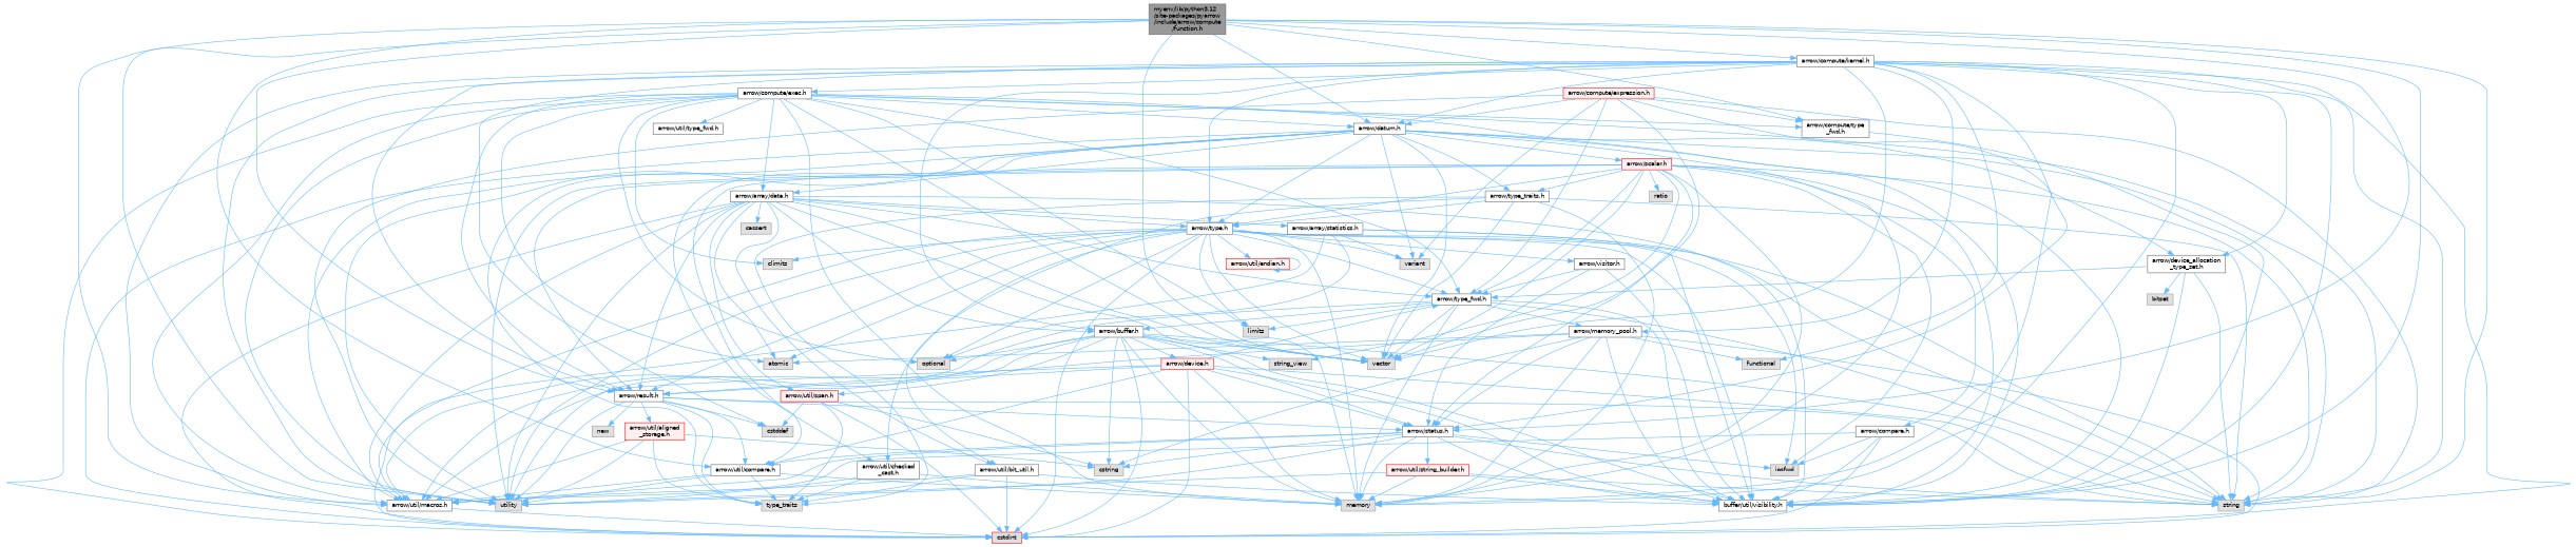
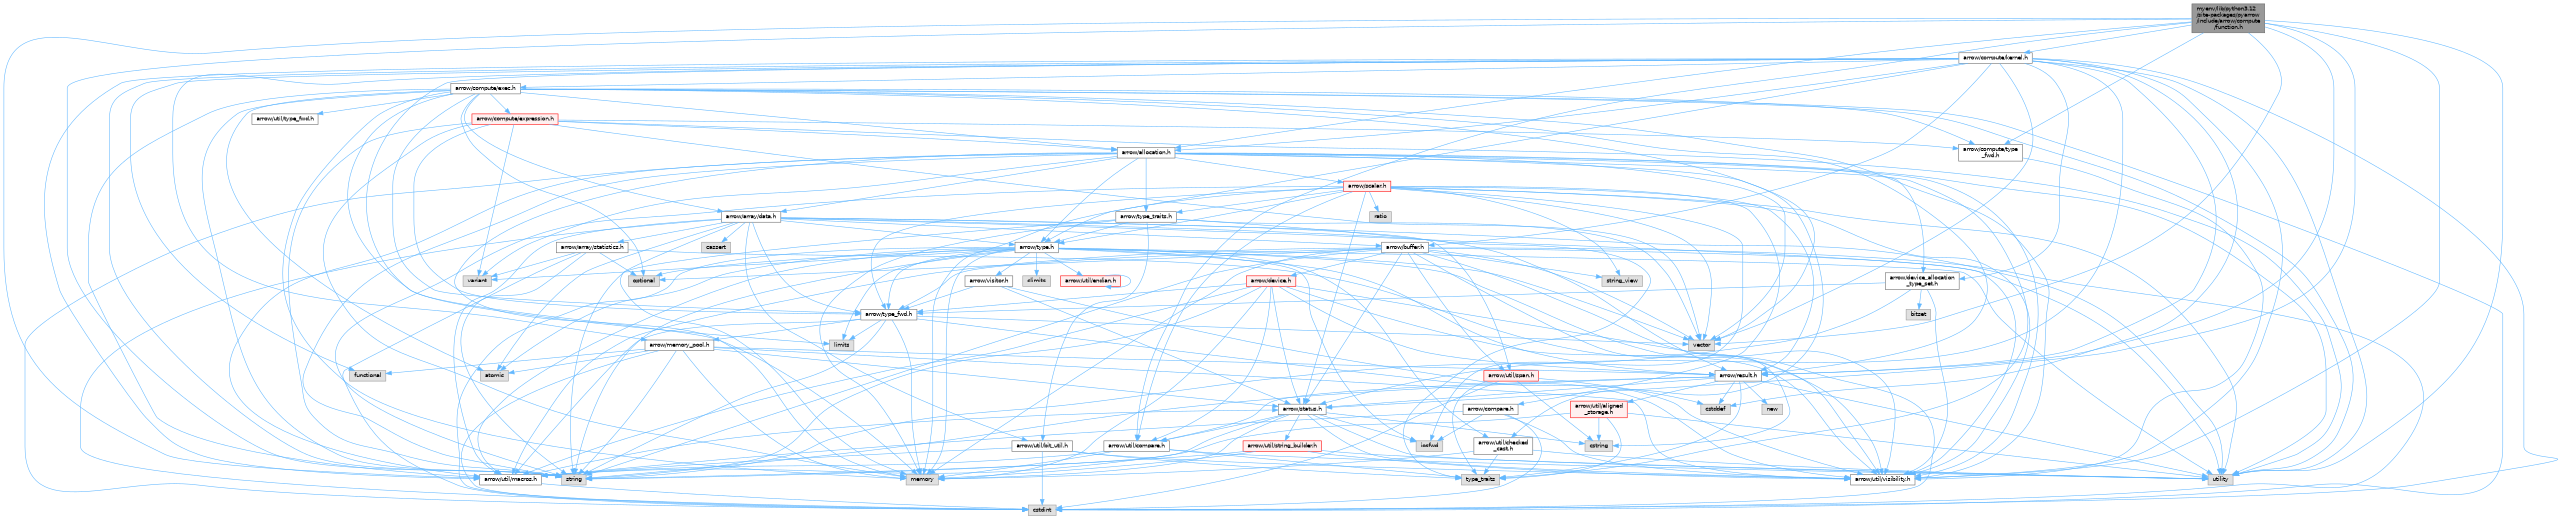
  digraph {
    node [color=grey40 fillcolor=white fontname=Helvetica fontsize=10 shape=box style=filled]
    edge [color=steelblue1 fontname=Helvetica fontsize=10 labelfontname=Helvetica labelfontsize=10 style=solid]
    n1 [color=gray40 fillcolor=grey60 fontcolor=black height=0.2 label="myenv/lib/python3.12\l/site-packages/pyarrow\l/include/arrow/compute\l/function.h" width=0.4]
    n2 [color=grey60 fillcolor="#E0E0E0" height=0.2 label=string width=0.4]
    n3 [color=grey60 fillcolor="#E0E0E0" height=0.2 label=utility width=0.4]
    n4 [color=grey60 fillcolor="#E0E0E0" height=0.2 label=vector width=0.4]
    n5 [height=0.2 label="arrow/compute/kernel.h" width=0.4]
    n6 [height=0.2 label="arrow/result.h" width=0.4]
    n7 [height=0.2 label="arrow/status.h" width=0.4]
    n8 [height=0.2 label="arrow/util/compare.h" width=0.4]
    n9 [height=0.2 label="arrow/util/macros.h" width=0.4]
-   n10 [height=0.2 label="buffer/util/visibility.h" width=0.4]
+   n10 [height=0.2 label="arrow/util/visibility.h" width=0.4]
    n11 [height=0.2 label="arrow/compute/type\l_fwd.h" width=0.4]
-   n12 [height=0.2 label="arrow/datum.h" width=0.4]
+   n12 [height=0.2 label="arrow/allocation.h" width=0.4]
    n13 [color=grey60 fillcolor="#E0E0E0" height=0.2 label=cstddef width=0.4]
-   n14 [color=red fillcolor="#E0E0E0" height=0.2 label=cstdint width=0.4]
+   n14 [color=grey60 fillcolor="#E0E0E0" height=0.2 label=cstdint width=0.4]
    n15 [color=grey60 fillcolor="#E0E0E0" height=0.2 label=functional width=0.4]
    n16 [color=grey60 fillcolor="#E0E0E0" height=0.2 label=memory width=0.4]
    n17 [height=0.2 label="arrow/buffer.h" width=0.4]
    n18 [height=0.2 label="arrow/compute/exec.h" width=0.4]
    n19 [height=0.2 label="arrow/type.h" width=0.4]
    n20 [height=0.2 label="arrow/device_allocation\l_type_set.h" width=0.4]
    n21 [height=0.2 label="arrow/memory_pool.h" width=0.4]
    n22 [color=grey60 fillcolor="#E0E0E0" height=0.2 label=new width=0.4]
    n23 [color=grey60 fillcolor="#E0E0E0" height=0.2 label=type_traits width=0.4]
    n24 [color=red fillcolor="#FFF0F0" height=0.2 label="arrow/util/aligned\l_storage.h" width=0.4]
    n25 [color=grey60 fillcolor="#E0E0E0" height=0.2 label=cstring width=0.4]
    n26 [color=grey60 fillcolor="#E0E0E0" height=0.2 label=iosfwd width=0.4]
    n27 [color=red fillcolor="#FFF0F0" height=0.2 label="arrow/util/string_builder.h" width=0.4]
    n28 [height=0.2 label="arrow/array/data.h" width=0.4]
    n29 [color=grey60 fillcolor="#E0E0E0" height=0.2 label=variant width=0.4]
    n30 [height=0.2 label="arrow/util/checked\l_cast.h" width=0.4]
    n31 [color=red fillcolor="#FFF0F0" height=0.2 label="arrow/scalar.h" width=0.4]
    n32 [height=0.2 label="arrow/type_traits.h" width=0.4]
    n33 [color=grey60 fillcolor="#E0E0E0" height=0.2 label=optional width=0.4]
    n34 [color=grey60 fillcolor="#E0E0E0" height=0.2 label=string_view width=0.4]
    n35 [color=red fillcolor="#FFF0F0" height=0.2 label="arrow/device.h" width=0.4]
    n36 [height=0.2 label="arrow/type_fwd.h" width=0.4]
    n37 [color=red fillcolor="#FFF0F0" height=0.2 label="arrow/util/span.h" width=0.4]
    n38 [color=grey60 fillcolor="#E0E0E0" height=0.2 label=limits width=0.4]
    n39 [color=grey60 fillcolor="#E0E0E0" height=0.2 label=atomic width=0.4]
    n40 [color=red fillcolor="#FFF0F0" height=0.2 label="arrow/compute/expression.h" width=0.4]
    n41 [height=0.2 label="arrow/util/type_fwd.h" width=0.4]
    n42 [color=grey60 fillcolor="#E0E0E0" height=0.2 label=climits width=0.4]
    n43 [color=red fillcolor="#FFF0F0" height=0.2 label="arrow/util/endian.h" width=0.4]
    n44 [height=0.2 label="arrow/visitor.h" width=0.4]
    n45 [color=grey60 fillcolor="#E0E0E0" height=0.2 label=bitset width=0.4]
    n46 [color=grey60 fillcolor="#E0E0E0" height=0.2 label=cassert width=0.4]
    n47 [height=0.2 label="arrow/array/statistics.h" width=0.4]
    n48 [height=0.2 label="arrow/util/bit_util.h" width=0.4]
    n49 [color=grey60 fillcolor="#E0E0E0" height=0.2 label=ratio width=0.4]
    n50 [height=0.2 label="arrow/compare.h" width=0.4]
    n1 -> n2
    n1 -> n3
    n1 -> n4
    n1 -> n5
    n1 -> n6
    n1 -> n7
    n1 -> n8
    n1 -> n9
    n1 -> n10
    n1 -> n11
    n1 -> n12
    n5 -> n2
    n5 -> n3
    n5 -> n4
    n5 -> n6
    n5 -> n7
    n5 -> n9
    n5 -> n10
    n5 -> n12
    n5 -> n13
    n5 -> n14
    n5 -> n15
    n5 -> n16
    n5 -> n17
    n5 -> n18
    n5 -> n19
    n5 -> n20
    n5 -> n21
    n6 -> n2
    n6 -> n3
    n6 -> n7
    n6 -> n8
    n6 -> n13
    n6 -> n22
    n6 -> n23
    n6 -> n24
    n7 -> n2
    n7 -> n3
    n7 -> n8
-   n7 -> n9
+   n9 -> n7
    n7 -> n10
    n7 -> n16
    n7 -> n25
    n7 -> n26
    n7 -> n27
    n8 -> n3
    n8 -> n9
    n8 -> n16
    n8 -> n23
    n9 -> n14
    n11 -> n10
    n12 -> n2
    n12 -> n3
    n12 -> n4
    n12 -> n9
    n12 -> n10
    n12 -> n14
    n12 -> n16
    n12 -> n19
    n12 -> n20
    n12 -> n23
    n12 -> n28
    n12 -> n29
    n12 -> n30
    n12 -> n31
    n12 -> n32
    n17 -> n2
    n17 -> n3
    n17 -> n4
    n17 -> n7
    n17 -> n9
    n17 -> n10
    n17 -> n14
    n17 -> n16
    n17 -> n25
    n17 -> n33
    n17 -> n34
    n17 -> n35
-   n36 -> n17
+   n17 -> n36
    n17 -> n37
    n18 -> n2
    n18 -> n3
    n18 -> n4
    n18 -> n6
    n18 -> n9
    n18 -> n10
    n18 -> n11
    n18 -> n12
    n18 -> n14
    n18 -> n16
    n18 -> n28
    n18 -> n33
    n18 -> n36
    n18 -> n38
    n18 -> n39
-   n18 -> n42
+   n18 -> n40
    n18 -> n41
    n19 -> n2
    n19 -> n3
    n19 -> n4
    n19 -> n6
    n19 -> n9
    n19 -> n10
    n19 -> n14
    n19 -> n16
    n19 -> n26
    n19 -> n29
    n19 -> n30
    n19 -> n33
    n19 -> n36
    n19 -> n38
    n19 -> n39
    n19 -> n42
    n19 -> n43
    n19 -> n44
    n20 -> n2
    n20 -> n10
    n20 -> n36
    n20 -> n45
-   n21 -> n25
+   n21 -> n2
    n21 -> n6
    n21 -> n7
    n21 -> n10
    n21 -> n14
    n21 -> n15
    n21 -> n16
    n21 -> n39
    n24 -> n3
    n24 -> n9
    n24 -> n23
    n24 -> n25
    n27 -> n2
    n27 -> n3
    n27 -> n10
    n27 -> n16
    n28 -> n3
-   n28 -> n4
    n28 -> n6
    n28 -> n9
    n28 -> n10
    n28 -> n14
    n28 -> n16
    n28 -> n17
    n28 -> n19
    n28 -> n36
    n28 -> n37
    n28 -> n39
    n28 -> n46
    n28 -> n47
    n28 -> n48
    n30 -> n3
    n30 -> n16
    n30 -> n23
    n31 -> n2
    n31 -> n3
    n31 -> n4
    n31 -> n6
    n31 -> n7
    n31 -> n8
    n31 -> n10
    n31 -> n16
    n31 -> n19
    n31 -> n26
    n31 -> n32
    n31 -> n34
    n31 -> n36
    n31 -> n49
    n31 -> n50
    n32 -> n2
    n32 -> n4
    n32 -> n16
    n32 -> n19
    n32 -> n23
    n32 -> n48
    n35 -> n2
    n35 -> n6
    n35 -> n7
    n35 -> n8
    n35 -> n9
    n35 -> n10
    n35 -> n14
    n35 -> n16
    n35 -> n36
    n36 -> n2
    n36 -> n4
    n36 -> n9
    n36 -> n10
    n36 -> n16
    n36 -> n21
    n36 -> n38
    n37 -> n13
    n37 -> n14
    n37 -> n23
    n37 -> n25
    n40 -> n2
    n40 -> n3
    n40 -> n4
    n40 -> n11
    n40 -> n12
    n40 -> n16
    n40 -> n29
    n40 -> n36
    n43 -> n43
    n44 -> n7
    n44 -> n10
    n44 -> n36
    n47 -> n2
    n47 -> n10
    n47 -> n14
    n47 -> n29
    n47 -> n33
    n48 -> n9
    n48 -> n10
    n48 -> n14
    n48 -> n23
    n50 -> n9
    n50 -> n10
    n50 -> n14
    n50 -> n26
  }
